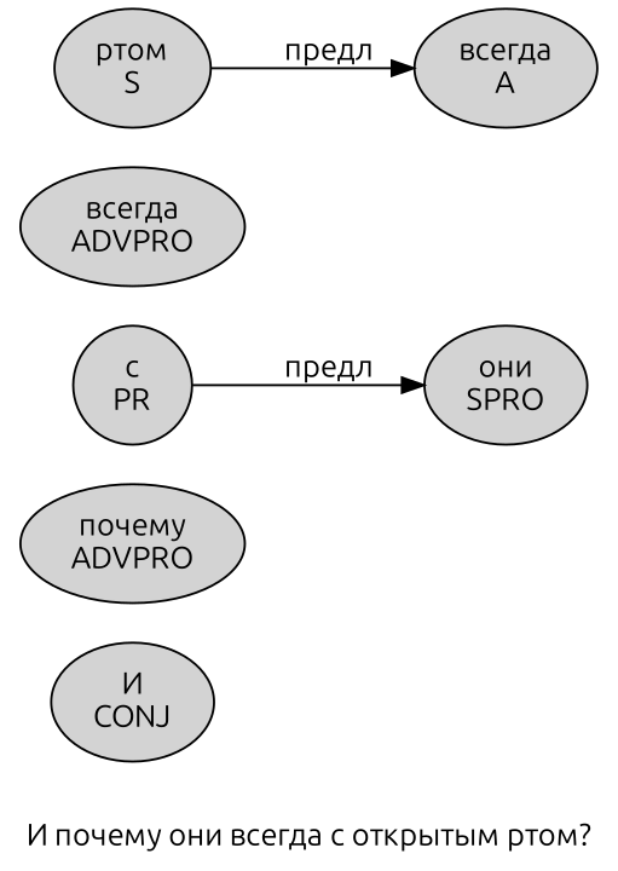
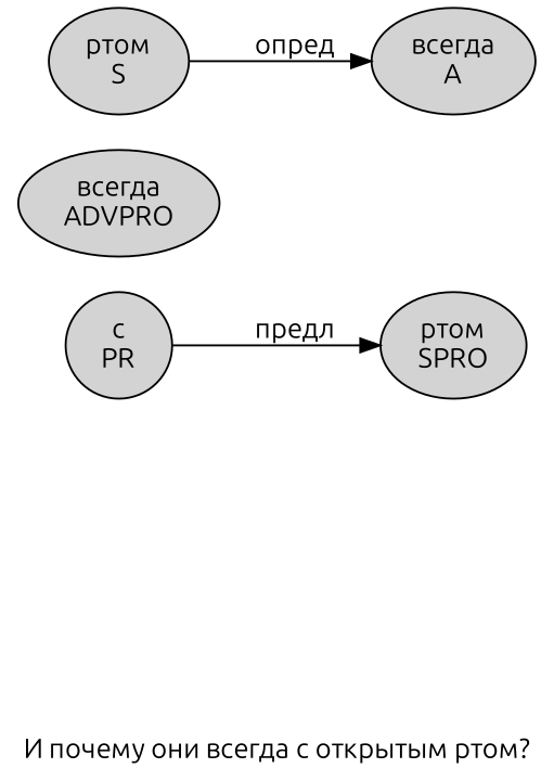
  digraph {
    fontname=Ubuntu
    label="И почему они всегда с открытым ртом?"
    rankdir=LR
    node [fillcolor=lightgray fontname=Ubuntu penwidth=1 shape=ellipse style=filled]
    edge [fontname=Ubuntu]
-   n1 [label="И\nCONJ"]
-   n2 [label="почему\nADVPRO"]
-   n3 [label="они\nSPRO"]
+   n3 [label="ртом\nSPRO"]
    n4 [label="всегда\nADVPRO"]
    n5 [label="с\nPR"]
    n6 [label="ртом\nS"]
    n7 [label="всегда\nA"]
    n5 -> n3 [label="предл"]
-   n6 -> n7 [label="предл"]
+   n6 -> n7 [label="опред"]
  }
